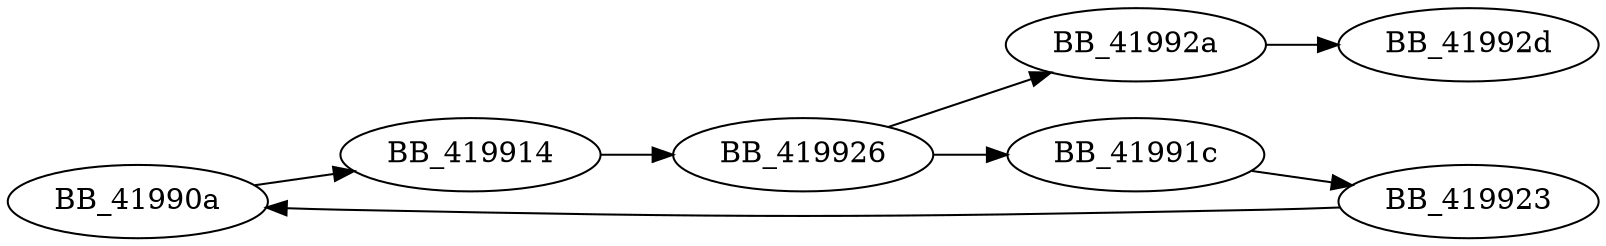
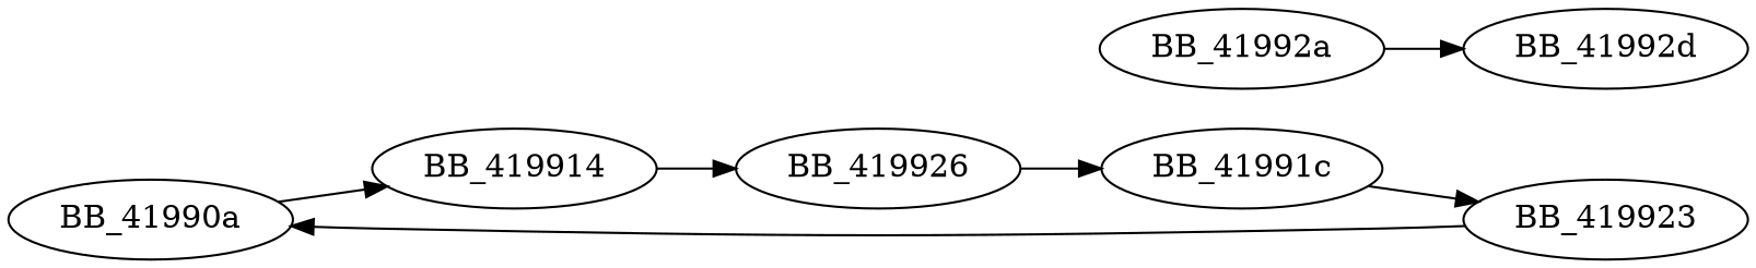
  digraph {
    rankdir=LR
    BB_41990a
    BB_419914
    BB_419926
    BB_41991c
    BB_41992a
    BB_419923
    BB_41992d
    BB_41990a -> BB_419914
    BB_419914 -> BB_419926
    BB_419926 -> BB_41991c
-   BB_419926 -> BB_41992a
    BB_41991c -> BB_419923
    BB_41992a -> BB_41992d
    BB_419923 -> BB_41990a
  }
